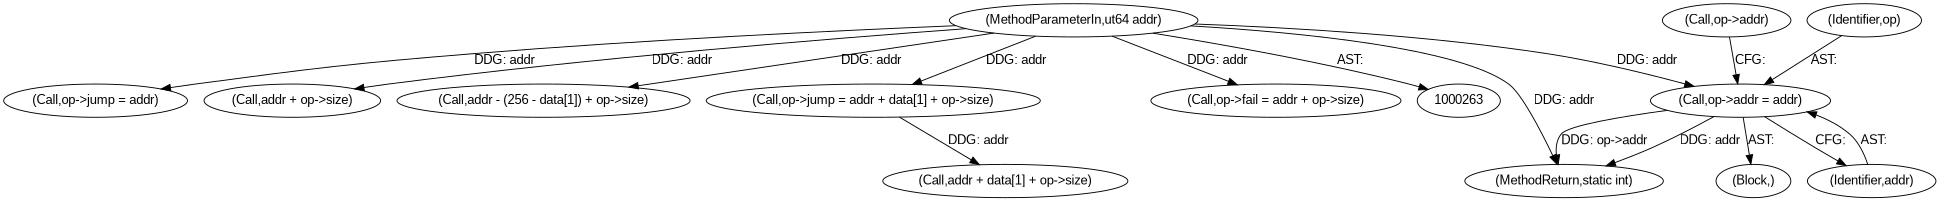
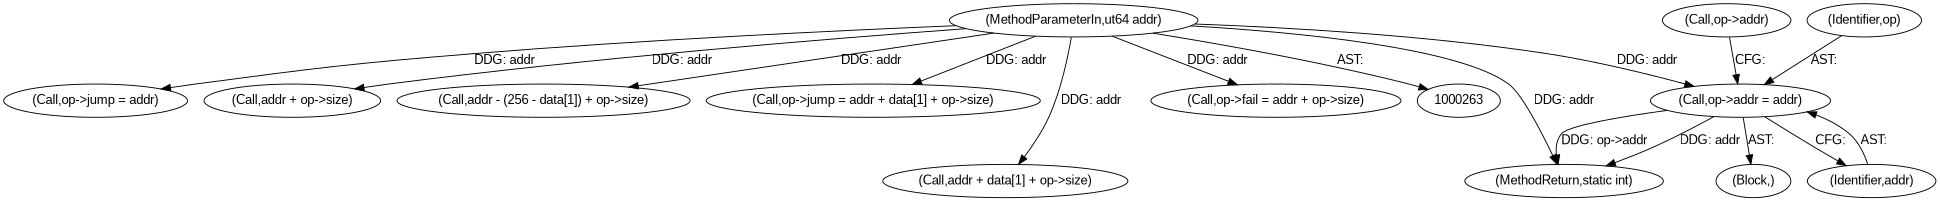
  digraph {
    fontname="Liberation Sans"
    node [fontname="Liberation Sans"]
    edge [fontname="Liberation Sans"]
    n1 [label="(Call,op->addr = addr)"]
    n2 [label="(Identifier,addr)"]
    n3 [label="(MethodReturn,static int)"]
    n4 [label="(Block,)"]
    n5 [label="(MethodParameterIn,ut64 addr)"]
    n6 [label="(Call,op->jump = addr)"]
    n7 [label="(Call,addr + op->size)"]
    n8 [label="(Call,addr - (256 - data[1]) + op->size)"]
    n9 [label="(Call,op->jump = addr + data[1] + op->size)"]
    n10 [label="(Call,addr + data[1] + op->size)"]
    n11 [label="(Call,op->fail = addr + op->size)"]
    1000263
    n13 [label="(Call,op->addr)"]
    n14 [label="(Identifier,op)"]
    n1 -> n2 [label="CFG: "]
    n1 -> n3 [label="DDG: addr"]
    n1 -> n3 [label="DDG: op->addr"]
    n1 -> n4 [label="AST: "]
    n2 -> n1 [label="AST: "]
    n5 -> n1 [label="DDG: addr"]
    n5 -> n3 [label="DDG: addr"]
    n5 -> n6 [label="DDG: addr"]
    n5 -> n7 [label="DDG: addr"]
    n5 -> n8 [label="DDG: addr"]
    n5 -> n9 [label="DDG: addr"]
-   n9 -> n10 [label="DDG: addr"]
+   n5 -> n10 [label="DDG: addr"]
    n5 -> n11 [label="DDG: addr"]
    n5 -> 1000263 [label="AST: "]
    n13 -> n1 [label="CFG: "]
    n14 -> n1 [label="AST: "]
  }
